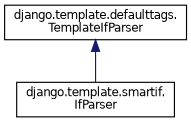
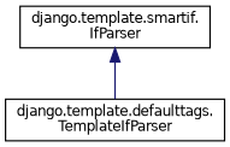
  digraph {
    rankdir=TB
    node [color=black fillcolor=white fontname=Helvetica fontsize=10 shape=record style=filled]
    n1 [height=0.2 label="django.template.smartif.\lIfParser" width=0.4]
    n2 [height=0.2 label="django.template.defaulttags.\lTemplateIfParser" width=0.4]
-   n2 -> n1 [color=midnightblue dir=back fontname=Helvetica fontsize=10 labelfontname=Helvetica labelfontsize=10 style=solid]
+   n1 -> n2 [color=midnightblue dir=back fontname=Helvetica fontsize=10 labelfontname=Helvetica labelfontsize=10 style=solid]
  }
